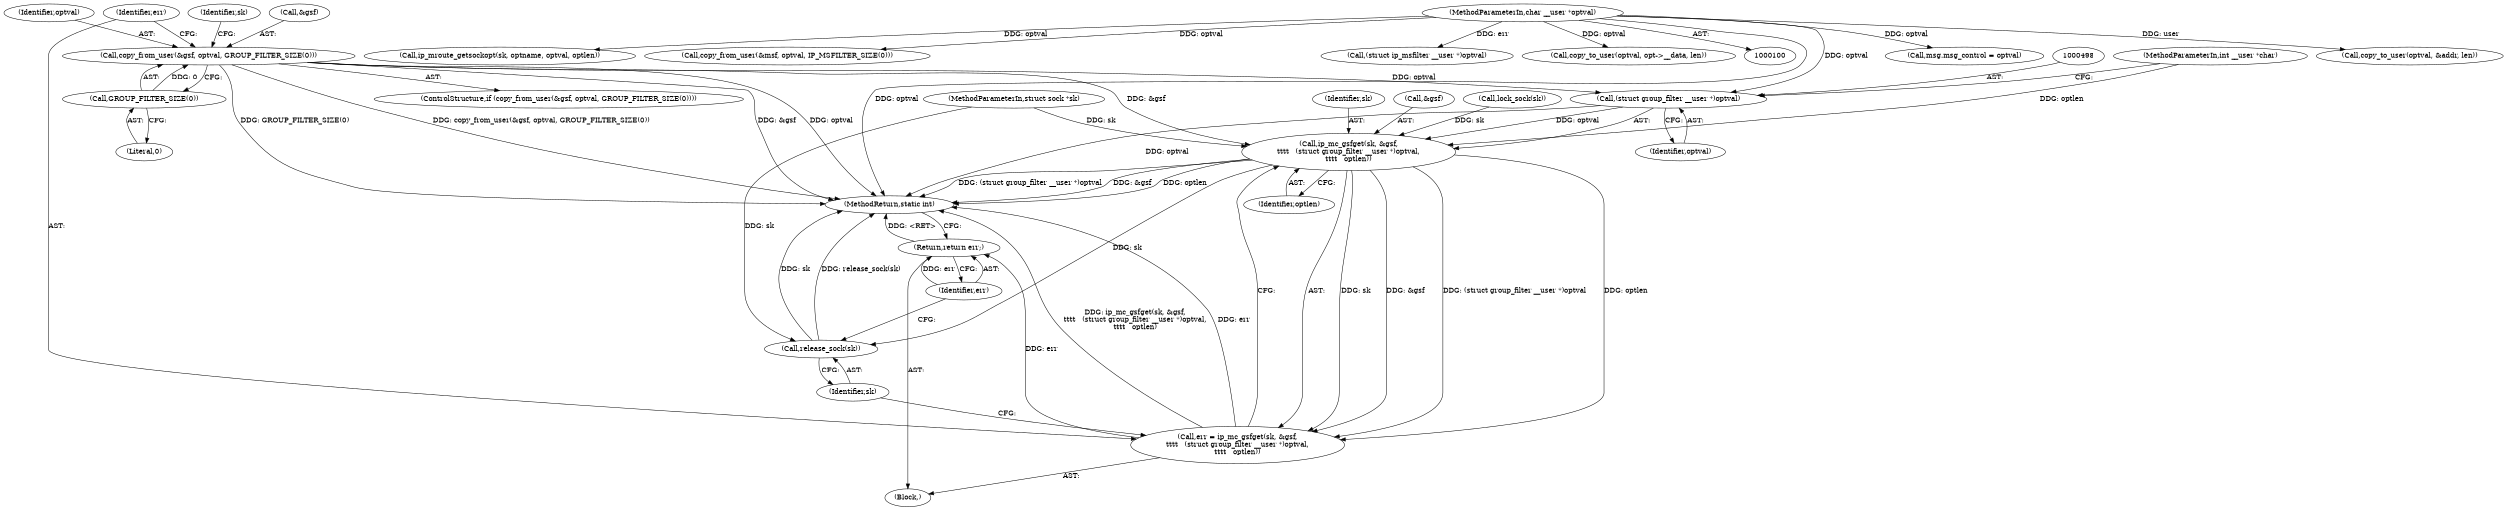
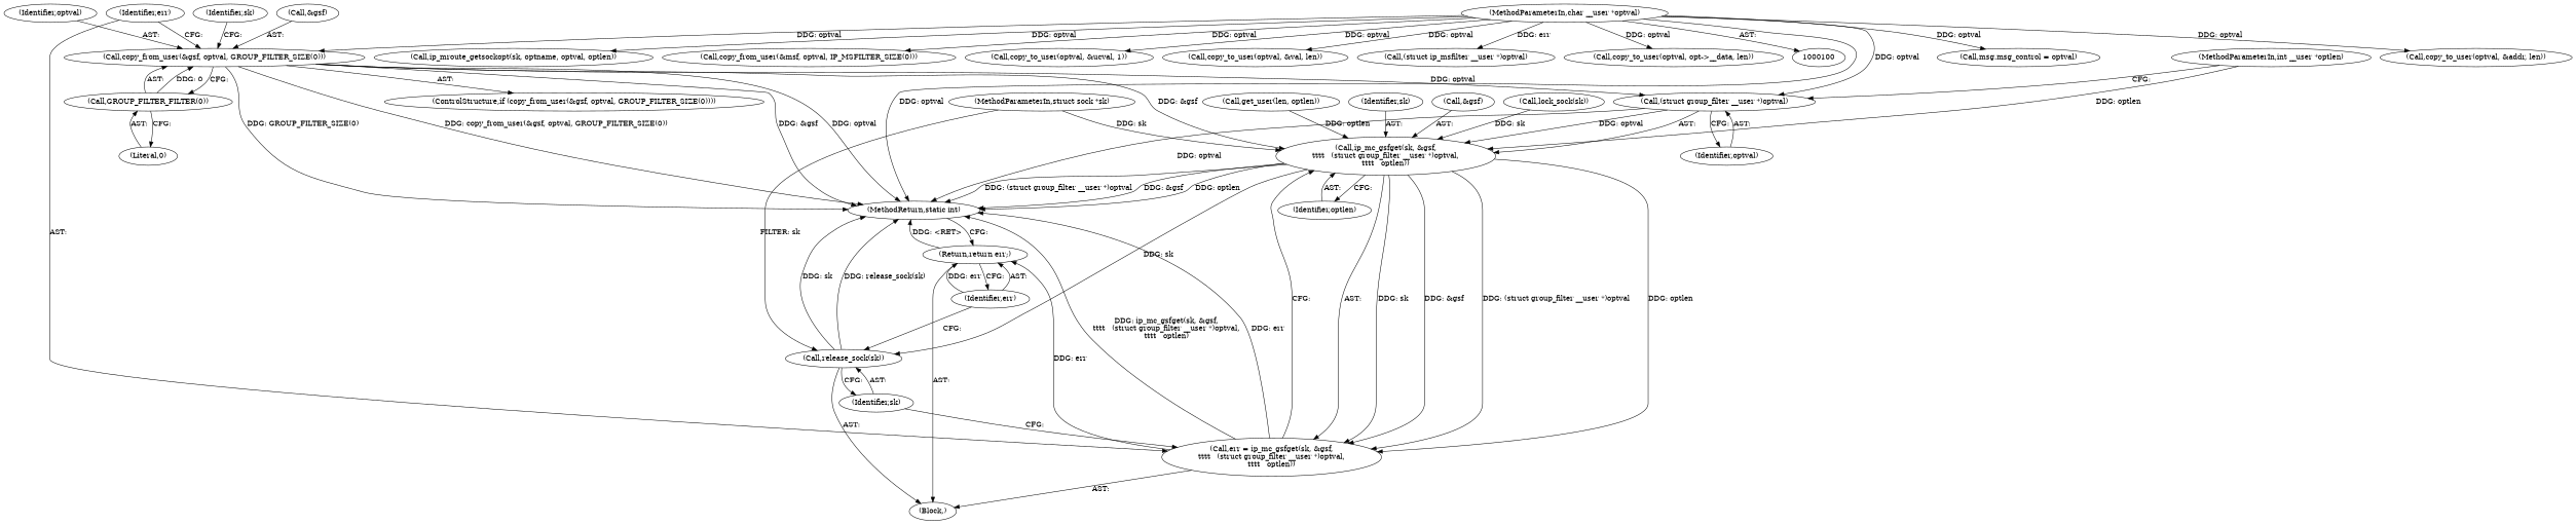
  digraph {
    n1 [label="(Call,(struct group_filter __user *)optval)"]
    n2 [label="(Call,ip_mc_gsfget(sk, &gsf,\n\t\t\t\t   (struct group_filter __user *)optval,\n\t\t\t\t   optlen))"]
    n3 [label="(MethodReturn,static int)"]
    n4 [label="(Identifier,optval)"]
    n5 [label="(Call,err = ip_mc_gsfget(sk, &gsf,\n\t\t\t\t   (struct group_filter __user *)optval,\n\t\t\t\t   optlen))"]
    n6 [label="(Call,release_sock(sk))"]
    n7 [label="(Identifier,optlen)"]
    n8 [label="(Return,return err;)"]
    n9 [label="(Call,copy_from_user(&gsf, optval, GROUP_FILTER_SIZE(0)))"]
-   n10 [label="(Call,GROUP_FILTER_SIZE(0))"]
+   n10 [label="(Call,GROUP_FILTER_FILTER(0))"]
    n11 [label="(ControlStructure,if (copy_from_user(&gsf, optval, GROUP_FILTER_SIZE(0))))"]
    n12 [label="(Literal,0)"]
    n13 [label="(MethodParameterIn,char __user *optval)"]
    n14 [label="(Call,msg.msg_control = optval)"]
    n15 [label="(Call,copy_to_user(optval, &addr, len))"]
    n16 [label="(Call,ip_mroute_getsockopt(sk, optname, optval, optlen))"]
    n17 [label="(Call,copy_from_user(&msf, optval, IP_MSFILTER_SIZE(0)))"]
+   n18 [label="(Call,copy_to_user(optval, &ucval, 1))"]
+   n19 [label="(Call,copy_to_user(optval, &val, len))"]
    n20 [label="(Call,(struct ip_msfilter __user *)optval)"]
    n21 [label="(Call,copy_to_user(optval, opt->__data, len))"]
    1000100
    n23 [label="(Block,)"]
    n24 [label="(Identifier,sk)"]
    n25 [label="(Identifier,err)"]
    n26 [label="(MethodParameterIn,struct sock *sk)"]
-   n27 [label="(MethodParameterIn,int __user *char)"]
+   n27 [label="(MethodParameterIn,int __user *optlen)"]
+   n28 [label="(Call,get_user(len, optlen))"]
    n29 [label="(Identifier,sk)"]
    n30 [label="(Call,&gsf)"]
    n31 [label="(Identifier,err)"]
    n32 [label="(Identifier,optval)"]
    n33 [label="(Identifier,sk)"]
    n34 [label="(Call,&gsf)"]
    n35 [label="(Call,lock_sock(sk))"]
-   1000498
    n1 -> n2 [label="AST: "]
    n1 -> n2 [label="DDG: optval"]
    n1 -> n3 [label="DDG: optval"]
    n1 -> n4 [label="CFG: "]
    n2 -> n3 [label="DDG: (struct group_filter __user *)optval"]
    n2 -> n3 [label="DDG: &gsf"]
    n2 -> n3 [label="DDG: optlen"]
    n2 -> n5 [label="AST: "]
    n2 -> n5 [label="DDG: sk"]
    n2 -> n5 [label="DDG: &gsf"]
    n2 -> n5 [label="DDG: (struct group_filter __user *)optval"]
    n2 -> n5 [label="DDG: optlen"]
    n2 -> n6 [label="DDG: sk"]
    n2 -> n7 [label="CFG: "]
    n3 -> n8 [label="CFG: "]
    n4 -> n1 [label="AST: "]
    n5 -> n2 [label="CFG: "]
    n5 -> n3 [label="DDG: ip_mc_gsfget(sk, &gsf,\n\t\t\t\t   (struct group_filter __user *)optval,\n\t\t\t\t   optlen)"]
    n5 -> n3 [label="DDG: err"]
    n5 -> n8 [label="DDG: err"]
    n5 -> n23 [label="AST: "]
    n6 -> n3 [label="DDG: sk"]
    n6 -> n3 [label="DDG: release_sock(sk)"]
+   n6 -> n23 [label="AST: "]
    n6 -> n24 [label="CFG: "]
    n7 -> n2 [label="AST: "]
    n8 -> n3 [label="DDG: <RET>"]
    n8 -> n23 [label="AST: "]
    n8 -> n25 [label="CFG: "]
    n9 -> n1 [label="DDG: optval"]
    n9 -> n2 [label="DDG: &gsf"]
    n9 -> n3 [label="DDG: GROUP_FILTER_SIZE(0)"]
    n9 -> n3 [label="DDG: copy_from_user(&gsf, optval, GROUP_FILTER_SIZE(0))"]
    n9 -> n3 [label="DDG: &gsf"]
    n9 -> n3 [label="DDG: optval"]
    n9 -> n10 [label="CFG: "]
    n9 -> n11 [label="AST: "]
    n10 -> n9 [label="AST: "]
    n10 -> n9 [label="DDG: 0"]
    n10 -> n12 [label="CFG: "]
    n12 -> n10 [label="AST: "]
    n13 -> n1 [label="DDG: optval"]
    n13 -> n3 [label="DDG: optval"]
+   n13 -> n9 [label="DDG: optval"]
    n13 -> n14 [label="DDG: optval"]
-   n13 -> n15 [label="DDG: user"]
+   n13 -> n15 [label="DDG: optval"]
    n13 -> n16 [label="DDG: optval"]
    n13 -> n17 [label="DDG: optval"]
+   n13 -> n18 [label="DDG: optval"]
+   n13 -> n19 [label="DDG: optval"]
    n13 -> n20 [label="DDG: err"]
    n13 -> n21 [label="DDG: optval"]
    n13 -> 1000100 [label="AST: "]
    n24 -> n5 [label="CFG: "]
    n24 -> n6 [label="AST: "]
    n25 -> n6 [label="CFG: "]
    n25 -> n8 [label="AST: "]
    n25 -> n8 [label="DDG: err"]
    n26 -> n2 [label="DDG: sk"]
-   n26 -> n6 [label="DDG: sk"]
+   n26 -> n6 [label="FILTER: sk"]
    n27 -> n1 [label="CFG: "]
    n27 -> n2 [label="DDG: optlen"]
+   n28 -> n2 [label="DDG: optlen"]
    n29 -> n2 [label="AST: "]
    n30 -> n2 [label="AST: "]
    n31 -> n5 [label="AST: "]
    n31 -> n9 [label="CFG: "]
    n32 -> n9 [label="AST: "]
    n33 -> n9 [label="CFG: "]
    n34 -> n9 [label="AST: "]
    n35 -> n2 [label="DDG: sk"]
-   1000498 -> n1 [label="AST: "]
  }
